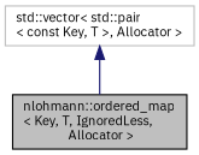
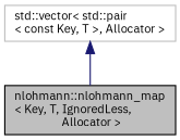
  digraph {
    fontname="IBM Plex Sans"
    node [fontname="IBM Plex Sans" fontsize=10 shape=record style=filled]
-   n1 [color=black fillcolor=grey75 fontcolor=black height=0.2 label="nlohmann::ordered_map\l\< Key, T, IgnoredLess,\l Allocator \>" width=0.4]
+   n1 [color=black fillcolor=grey75 fontcolor=black height=0.2 label="nlohmann::nlohmann_map\l\< Key, T, IgnoredLess,\l Allocator \>" width=0.4]
    n2 [color=grey75 fillcolor=white height=0.2 label="std::vector\< std::pair\l\< const Key, T \>, Allocator \>" width=0.4]
    n2 -> n1 [color=midnightblue dir=back fontname="IBM Plex Sans" fontsize=10 labelfontname=Helvetica labelfontsize=10 style=solid]
  }
